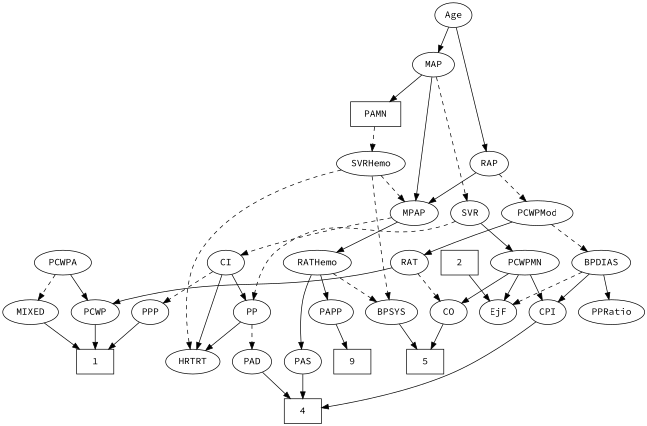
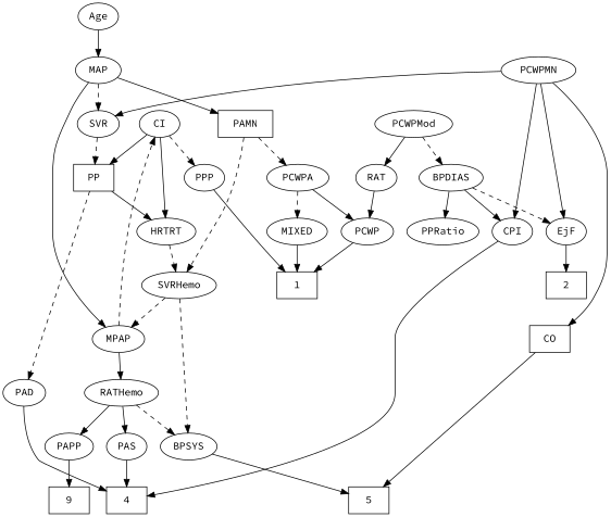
  strict digraph {
    fontname="Source Code Pro"
    node [fontname="Source Code Pro"]
    edge [fontname="Source Code Pro" style=solid]
    1 [height=0.5 shape=box width=0.75]
    2 [height=0.5 shape=box width=0.75]
    n3 [height=0.5 label=9 shape=box width=0.75]
    4 [height=0.5 shape=box width=0.75]
    5 [height=0.5 shape=box width=0.75]
    Age [height=0.5 width=0.75]
-   RAP [height=0.5 width=0.77632]
    MAP [height=0.5 width=0.84854]
    MPAP [height=0.5 width=0.97491]
    PCWPMod [height=0.5 width=1.4443]
    PAMN [height=0.5 shape=box width=1.011]
    SVR [height=0.5 width=0.77632]
    RATHemo [height=0.5 width=1.3721]
    CI [height=0.5 width=0.75]
    RAT [height=0.5 width=0.75827]
    BPDIAS [height=0.5 width=1.1735]
    SVRHemo [height=0.5 width=1.3902]
    PCWPA [height=0.5 width=1.1555]
    PCWPMN [height=0.5 width=1.3902]
-   PP [height=0.5 width=0.75]
+   PP [height=0.5 width=0.75 shape=box]
    EjF [height=0.5 width=0.75]
    BPSYS [height=0.5 width=1.0471]
    PAS [height=0.5 width=0.75]
    PAPP [height=0.5 width=0.88464]
    HRTRT [height=0.5 width=1.1013]
    PPP [height=0.5 width=0.75]
-   CO [height=0.5 width=0.75]
+   CO [height=0.5 width=0.75 shape=box]
    PCWP [height=0.5 width=0.97491]
    CPI [height=0.5 width=0.75]
    PPRatio [height=0.5 width=1.1013]
    MIXED [height=0.5 width=1.1193]
    PAD [height=0.5 width=0.79437]
-   Age -> RAP
    Age -> MAP
-   RAP -> MPAP
-   RAP -> PCWPMod [style=dashed]
    MAP -> MPAP
    MAP -> PAMN
    MAP -> SVR [style=dashed]
    MPAP -> RATHemo
    MPAP -> CI [style=dashed]
    PCWPMod -> RAT
    PCWPMod -> BPDIAS [style=dashed]
    PAMN -> SVRHemo [style=dashed]
-   SVR -> PCWPMN
+   PAMN -> PCWPA [style=dashed]
+   PCWPMN -> SVR
    SVR -> PP [style=dashed]
    RATHemo -> BPSYS [style=dashed]
    RATHemo -> PAS
    RATHemo -> PAPP
    CI -> PP
    CI -> HRTRT
    CI -> PPP [style=dashed]
-   RAT -> CO [style=dashed]
    RAT -> PCWP
    BPDIAS -> EjF [style=dashed]
    BPDIAS -> CPI
    BPDIAS -> PPRatio
    SVRHemo -> MPAP [style=dashed]
    SVRHemo -> BPSYS [style=dashed]
-   SVRHemo -> HRTRT [style=dashed]
+   HRTRT -> SVRHemo [style=dashed]
    PCWPA -> PCWP
    PCWPA -> MIXED [style=dashed]
    PCWPMN -> EjF
    PCWPMN -> CO
    PCWPMN -> CPI
    PP -> HRTRT
    PP -> PAD [style=dashed]
-   2 -> EjF
+   EjF -> 2
    BPSYS -> 5
    PAS -> 4
    PAPP -> n3
    PPP -> 1
    CO -> 5
    PCWP -> 1
    CPI -> 4
    MIXED -> 1
    PAD -> 4
  }
